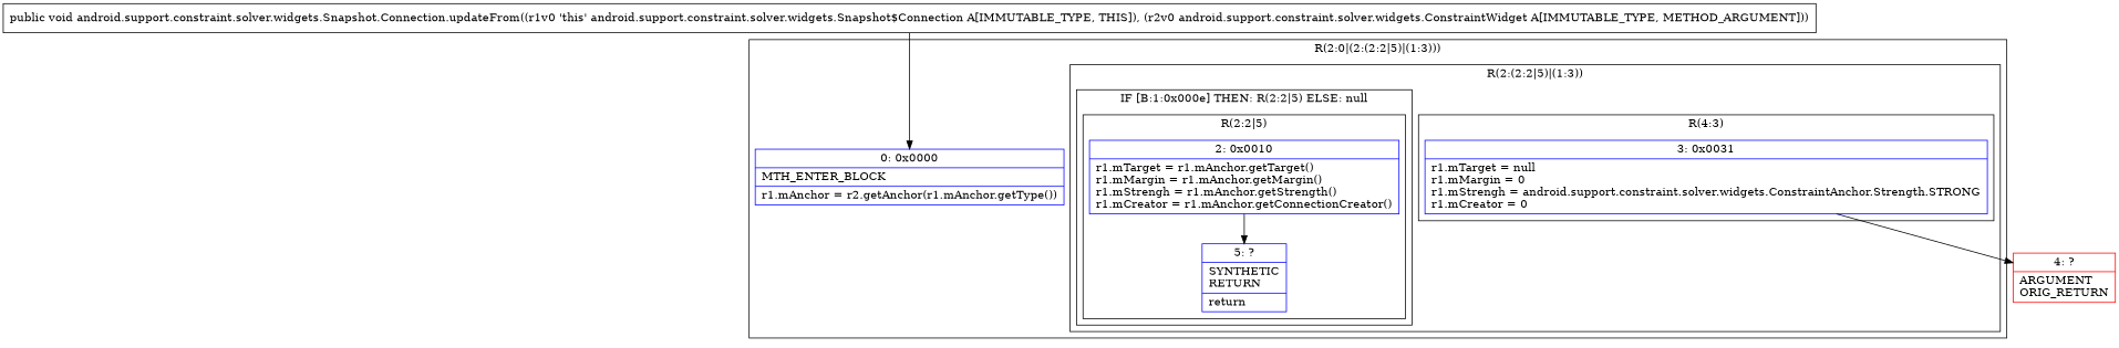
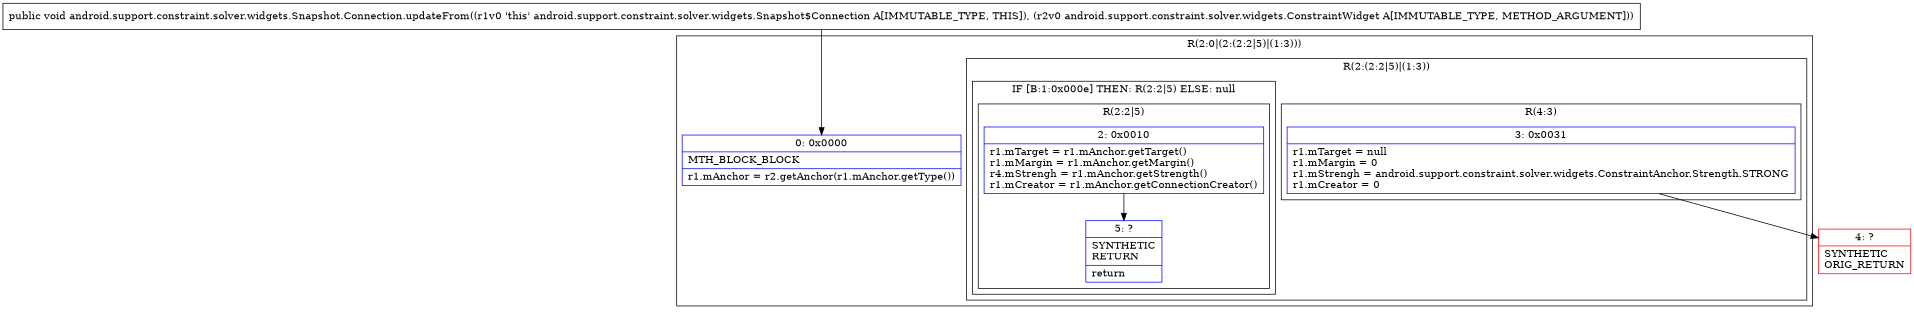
  digraph {
    node [color=blue shape=record]
-   n1 [label="{2\:\ 0x0010|r1.mTarget = r1.mAnchor.getTarget()\lr1.mMargin = r1.mAnchor.getMargin()\lr1.mStrengh = r1.mAnchor.getStrength()\lr1.mCreator = r1.mAnchor.getConnectionCreator()\l}"]
+   n1 [label="{2\:\ 0x0010|r1.mTarget = r1.mAnchor.getTarget()\lr1.mMargin = r1.mAnchor.getMargin()\lr4.mStrengh = r1.mAnchor.getStrength()\lr1.mCreator = r1.mAnchor.getConnectionCreator()\l}"]
    n2 [label="{5\:\ ?|SYNTHETIC\lRETURN\l|return\l}"]
    n3 [label="{3\:\ 0x0031|r1.mTarget = null\lr1.mMargin = 0\lr1.mStrengh = android.support.constraint.solver.widgets.ConstraintAnchor.Strength.STRONG\lr1.mCreator = 0\l}"]
-   n4 [label="{0\:\ 0x0000|MTH_ENTER_BLOCK\l|r1.mAnchor = r2.getAnchor(r1.mAnchor.getType())\l}"]
-   n5 [color=red label="{4\:\ ?|ARGUMENT\lORIG_RETURN\l}"]
+   n4 [label="{0\:\ 0x0000|MTH_BLOCK_BLOCK\l|r1.mAnchor = r2.getAnchor(r1.mAnchor.getType())\l}"]
+   n5 [color=red label="{4\:\ ?|SYNTHETIC\lORIG_RETURN\l}"]
    n6 [label="{public void android.support.constraint.solver.widgets.Snapshot.Connection.updateFrom((r1v0 'this' android.support.constraint.solver.widgets.Snapshot$Connection A[IMMUTABLE_TYPE, THIS]), (r2v0 android.support.constraint.solver.widgets.ConstraintWidget A[IMMUTABLE_TYPE, METHOD_ARGUMENT])) }" color=""]
    subgraph cluster_1 {
      label="R(2:0|(2:(2:2|5)|(1:3)))"
      n4
      subgraph cluster_2 {
        label="R(2:(2:2|5)|(1:3))"
        subgraph cluster_3 {
          label="IF [B:1:0x000e] THEN: R(2:2|5) ELSE: null"
          subgraph cluster_4 {
            label="R(2:2|5)"
            n1
            n2
          }
        }
        subgraph cluster_5 {
          label="R(4:3)"
          n3
        }
      }
    }
    n1 -> n2
    n3 -> n5
    n6 -> n4
  }
